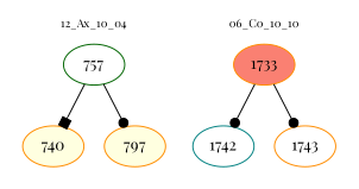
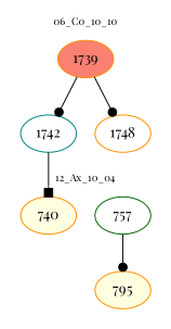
  digraph {
    fontname="Playfair Display"
    node [color=darkorange fillcolor=white fontname="Playfair Display" style=filled]
    edge [arrowhead=dot color=black fontname="Playfair Display"]
    n1 [color=darkgreen label=757]
    n2 [fillcolor=lightyellow label=740]
-   n3 [fillcolor=lightyellow label=797]
-   n4 [fillcolor=salmon label=1733]
+   n3 [fillcolor=lightyellow label=795]
+   n4 [fillcolor=salmon label=1739]
    n5 [color=teal label=1742]
-   n6 [label=1743]
+   n6 [label=1748]
    subgraph cluster_1 {
      color=white
      fontsize=10
      label="12_Ax_10_04"
      n1
      n2
      n3
    }
    subgraph cluster_2 {
      color=white
      fontsize=10
      label="06_C0_10_10"
      n4
      n5
      n6
    }
-   n1 -> n2 [arrowhead=box]
+   n5 -> n2 [arrowhead=box]
    n1 -> n3
    n4 -> n5
    n4 -> n6
  }
